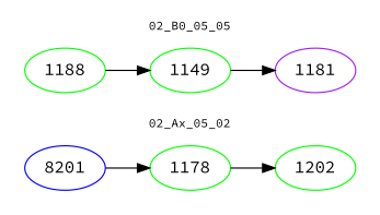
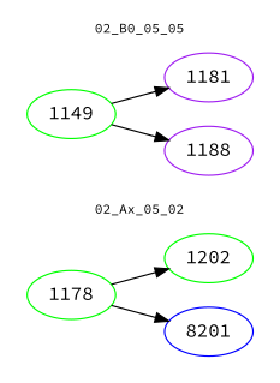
  digraph {
    fontname="Source Code Pro"
    rankdir=LR
    node [color=green fontname="Source Code Pro"]
    edge [color=black fontname="Source Code Pro"]
    n1 [color=blue label=8201]
    n2 [label=1178]
    n3 [label=1202]
-   n4 [label=1188]
+   n4 [color=purple label=1188]
    n5 [label=1149]
    n6 [color=purple label=1181]
    subgraph cluster_1 {
      color=white
      fontsize=10
      label="02_Ax_05_02"
      n1
      n2
      n3
    }
    subgraph cluster_2 {
      color=white
      fontsize=10
      label="02_B0_05_05"
      n4
      n5
      n6
    }
-   n1 -> n2
+   n2 -> n1
    n2 -> n3
-   n4 -> n5
+   n5 -> n4
    n5 -> n6
  }
